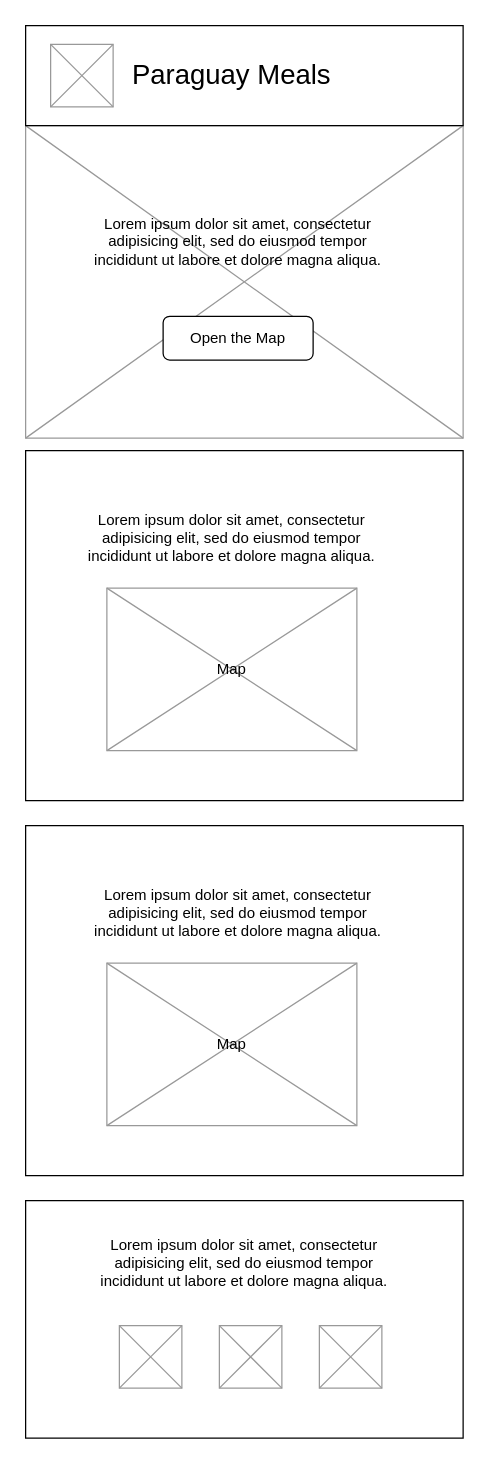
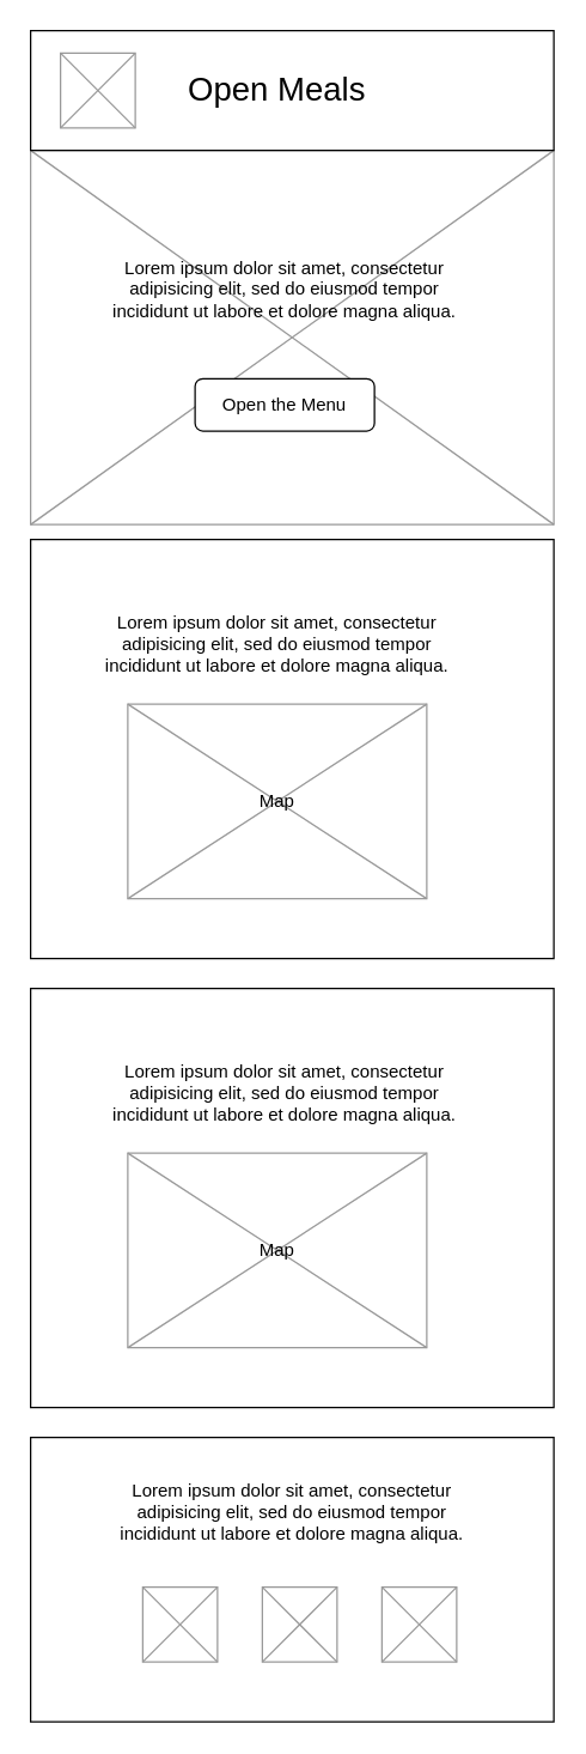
  <mxCell id="0" />
  <mxCell id="1" parent="0" />
  <mxCell id="2" value="" style="verticalLabelPosition=bottom;shadow=0;dashed=0;align=center;html=1;verticalAlign=top;strokeWidth=1;shape=mxgraph.mockup.graphics.simpleIcon;strokeColor=#999999;" vertex="1" parent="1"><mxGeometry x="20" y="100" width="350" height="250" as="geometry" /></mxCell>
  <mxCell id="3" value="" style="rounded=1;whiteSpace=wrap;html=1;movable=1;resizable=1;rotatable=1;deletable=1;editable=1;locked=0;connectable=1;" vertex="1" parent="1"><mxGeometry x="130" y="252.5" width="120" height="35" as="geometry" /></mxCell>
  <mxCell id="4" value="" style="rounded=0;whiteSpace=wrap;html=1;" vertex="1" parent="1"><mxGeometry x="20" width="350" height="80" as="geometry" y="20" /></mxCell>
  <mxCell id="5" value="" style="rounded=0;whiteSpace=wrap;html=1;" vertex="1" parent="1"><mxGeometry x="20" y="960" width="350" height="190" as="geometry" /></mxCell>
- <mxCell id="6" value="&lt;font style=&quot;font-size: 22px;&quot;&gt;Paraguay Meals&lt;/font&gt;" style="text;html=1;align=center;verticalAlign=middle;whiteSpace=wrap;rounded=0;" vertex="1" parent="1"><mxGeometry x="100" y="45" width="170" height="30" as="geometry" /></mxCell>
+ <mxCell id="6" value="&lt;font style=&quot;font-size: 22px;&quot;&gt;Open Meals&lt;/font&gt;" style="text;html=1;align=center;verticalAlign=middle;whiteSpace=wrap;rounded=0;" vertex="1" parent="1"><mxGeometry x="100" y="45" width="170" height="30" as="geometry" /></mxCell>
  <mxCell id="7" value="" style="verticalLabelPosition=bottom;shadow=0;dashed=0;align=center;html=1;verticalAlign=top;strokeWidth=1;shape=mxgraph.mockup.graphics.simpleIcon;strokeColor=#999999;" vertex="1" parent="1"><mxGeometry x="40" y="35" width="50" height="50" as="geometry" /></mxCell>
  <mxCell id="8" value="" style="rounded=0;whiteSpace=wrap;html=1;" vertex="1" parent="1"><mxGeometry x="20" y="360" width="350" height="280" as="geometry" /></mxCell>
- <mxCell id="9" value="Open the Map" style="text;html=1;align=center;verticalAlign=middle;whiteSpace=wrap;rounded=0;movable=1;resizable=1;rotatable=1;deletable=1;editable=1;locked=0;connectable=1;" vertex="1" parent="1"><mxGeometry x="135" y="255" width="110" height="30" as="geometry" /></mxCell>
+ <mxCell id="9" value="Open the Menu" style="text;html=1;align=center;verticalAlign=middle;whiteSpace=wrap;rounded=0;movable=1;resizable=1;rotatable=1;deletable=1;editable=1;locked=0;connectable=1;" vertex="1" parent="1"><mxGeometry x="135" y="255" width="110" height="30" as="geometry" /></mxCell>
  <mxCell id="10" value="&lt;span style=&quot;text-align: left;&quot;&gt;Lorem ipsum dolor sit amet, consectetur adipisicing elit, sed do eiusmod tempor incididunt ut labore et dolore magna aliqua.&lt;/span&gt;" style="text;html=1;align=center;verticalAlign=middle;whiteSpace=wrap;rounded=0;" vertex="1" parent="1"><mxGeometry x="70" y="162.5" width="240" height="60" as="geometry" /></mxCell>
  <mxCell id="11" value="" style="verticalLabelPosition=bottom;shadow=0;dashed=0;align=center;html=1;verticalAlign=top;strokeWidth=1;shape=mxgraph.mockup.graphics.simpleIcon;strokeColor=#999999;" vertex="1" parent="1"><mxGeometry x="85" y="470" width="200" height="130" as="geometry" /></mxCell>
  <mxCell id="12" value="&lt;span style=&quot;text-align: left;&quot;&gt;Lorem ipsum dolor sit amet, consectetur adipisicing elit, sed do eiusmod tempor incididunt ut labore et dolore magna aliqua.&lt;/span&gt;" style="text;html=1;align=center;verticalAlign=middle;whiteSpace=wrap;rounded=0;" vertex="1" parent="1"><mxGeometry x="65" y="400" width="240" height="60" as="geometry" /></mxCell>
  <mxCell id="13" value="Map" style="text;html=1;align=center;verticalAlign=middle;whiteSpace=wrap;rounded=0;movable=1;resizable=1;rotatable=1;deletable=1;editable=1;locked=0;connectable=1;" vertex="1" parent="1"><mxGeometry x="130" y="520" width="110" height="30" as="geometry" /></mxCell>
  <mxCell id="14" value="" style="verticalLabelPosition=bottom;shadow=0;dashed=0;align=center;html=1;verticalAlign=top;strokeWidth=1;shape=mxgraph.mockup.graphics.simpleIcon;strokeColor=#999999;" vertex="1" parent="1"><mxGeometry x="95" y="1060" width="50" height="50" as="geometry" /></mxCell>
  <mxCell id="15" value="" style="verticalLabelPosition=bottom;shadow=0;dashed=0;align=center;html=1;verticalAlign=top;strokeWidth=1;shape=mxgraph.mockup.graphics.simpleIcon;strokeColor=#999999;" vertex="1" parent="1"><mxGeometry x="175" y="1060" width="50" height="50" as="geometry" /></mxCell>
  <mxCell id="16" value="" style="verticalLabelPosition=bottom;shadow=0;dashed=0;align=center;html=1;verticalAlign=top;strokeWidth=1;shape=mxgraph.mockup.graphics.simpleIcon;strokeColor=#999999;" vertex="1" parent="1"><mxGeometry x="255" y="1060" width="50" height="50" as="geometry" /></mxCell>
  <mxCell id="17" value="&lt;span style=&quot;text-align: left;&quot;&gt;Lorem ipsum dolor sit amet, consectetur adipisicing elit, sed do eiusmod tempor incididunt ut labore et dolore magna aliqua.&lt;/span&gt;" style="text;html=1;align=center;verticalAlign=middle;whiteSpace=wrap;rounded=0;" vertex="1" parent="1"><mxGeometry x="75" y="980" width="240" height="60" as="geometry" /></mxCell>
  <mxCell id="18" value="" style="rounded=0;whiteSpace=wrap;html=1;" vertex="1" parent="1"><mxGeometry x="20" y="660" width="350" height="280" as="geometry" /></mxCell>
  <mxCell id="19" value="" style="verticalLabelPosition=bottom;shadow=0;dashed=0;align=center;html=1;verticalAlign=top;strokeWidth=1;shape=mxgraph.mockup.graphics.simpleIcon;strokeColor=#999999;" vertex="1" parent="1"><mxGeometry x="85" y="770" width="200" height="130" as="geometry" /></mxCell>
  <mxCell id="20" value="&lt;span style=&quot;text-align: left;&quot;&gt;Lorem ipsum dolor sit amet, consectetur adipisicing elit, sed do eiusmod tempor incididunt ut labore et dolore magna aliqua.&lt;/span&gt;" style="text;html=1;align=center;verticalAlign=middle;whiteSpace=wrap;rounded=0;" vertex="1" parent="1"><mxGeometry x="70" y="700" width="240" height="60" as="geometry" /></mxCell>
  <mxCell id="21" value="Map" style="text;html=1;align=center;verticalAlign=middle;whiteSpace=wrap;rounded=0;movable=1;resizable=1;rotatable=1;deletable=1;editable=1;locked=0;connectable=1;" vertex="1" parent="1"><mxGeometry x="130" y="820" width="110" height="30" as="geometry" /></mxCell>
  <mxCell id="22" value="" style="shape=image;html=1;verticalAlign=top;verticalLabelPosition=bottom;labelBackgroundColor=#ffffff;imageAspect=0;aspect=fixed;image=https://cdn4.iconfinder.com/data/icons/evil-icons-user-interface/64/menu-128.png" vertex="1" parent="1"><mxGeometry x="315" y="38.5" width="43" height="43" as="geometry" /></mxCell>
